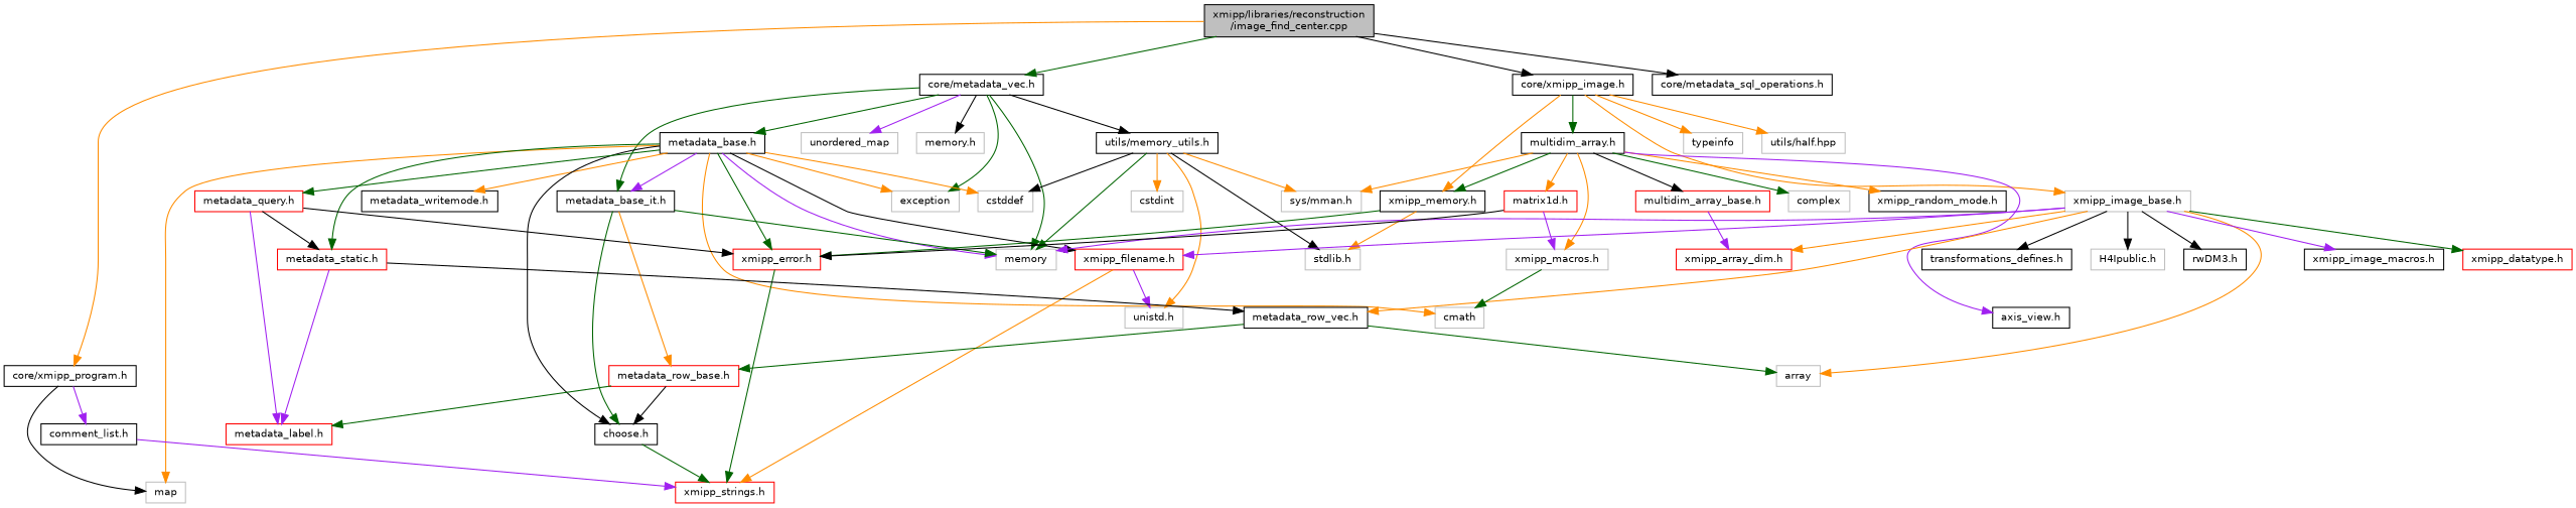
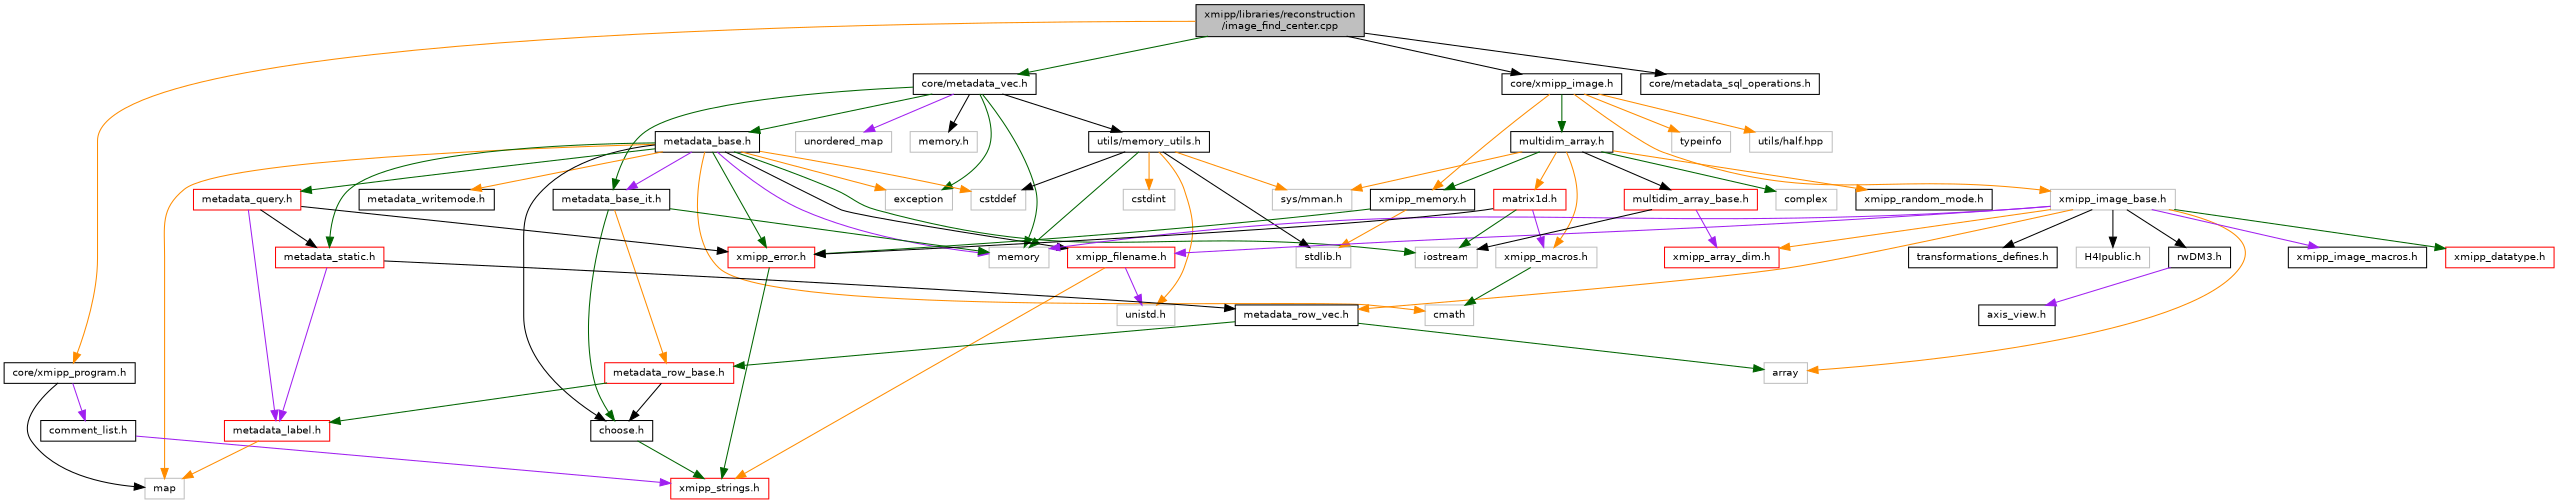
  digraph {
    node [color=black fillcolor=white fontname=Helvetica fontsize=10 shape=record style=filled]
    edge [color=darkgreen fontname=Helvetica fontsize=10 labelfontname=Helvetica labelfontsize=10 style=solid]
    n1 [fillcolor=grey75 fontcolor=black height=0.2 label="xmipp/libraries/reconstruction\l/image_find_center.cpp" width=0.4]
    n2 [height=0.2 label="core/metadata_vec.h" width=0.4]
    n3 [height=0.2 label="core/xmipp_program.h" width=0.4]
    n4 [height=0.2 label="core/xmipp_image.h" width=0.4]
    n5 [height=0.2 label="core/metadata_sql_operations.h" width=0.4]
    n6 [color=grey75 height=0.2 label=memory width=0.4]
    n7 [color=grey75 height=0.2 label=exception width=0.4]
    n8 [color=grey75 height=0.2 label=unordered_map width=0.4]
    n9 [color=grey75 height=0.2 label="memory.h" width=0.4]
    n10 [height=0.2 label="metadata_base.h" width=0.4]
    n11 [height=0.2 label="metadata_base_it.h" width=0.4]
    n12 [height=0.2 label="utils/memory_utils.h" width=0.4]
    n13 [color=grey75 height=0.2 label=map width=0.4]
    n14 [height=0.2 label="comment_list.h" width=0.4]
    n15 [color=grey75 height=0.2 label=typeinfo width=0.4]
    n16 [height=0.2 label="multidim_array.h" width=0.4]
    n17 [height=0.2 label="xmipp_memory.h" width=0.4]
    n18 [color=grey75 height=0.2 label="xmipp_image_base.h" width=0.4]
    n19 [color=grey75 height=0.2 label="utils/half.hpp" width=0.4]
    n20 [color=grey75 height=0.2 label=cstddef width=0.4]
    n21 [color=grey75 height=0.2 label=cmath width=0.4]
+   n22 [color=grey75 height=0.2 label=iostream width=0.4]
    n23 [color=red height=0.2 label="xmipp_error.h" width=0.4]
    n24 [color=red height=0.2 label="xmipp_filename.h" width=0.4]
    n25 [height=0.2 label="metadata_writemode.h" width=0.4]
    n26 [height=0.2 label="choose.h" width=0.4]
    n27 [color=red height=0.2 label="metadata_static.h" width=0.4]
    n28 [color=red height=0.2 label="metadata_query.h" width=0.4]
    n29 [color=red height=0.2 label="metadata_row_base.h" width=0.4]
    n30 [color=grey75 height=0.2 label="unistd.h" width=0.4]
    n31 [color=grey75 height=0.2 label="stdlib.h" width=0.4]
    n32 [color=grey75 height=0.2 label=cstdint width=0.4]
    n33 [color=grey75 height=0.2 label="sys/mman.h" width=0.4]
    n34 [color=red height=0.2 label="xmipp_strings.h" width=0.4]
    n35 [color=red height=0.2 label="metadata_label.h" width=0.4]
    n36 [height=0.2 label="metadata_row_vec.h" width=0.4]
    n37 [color=grey75 height=0.2 label=array width=0.4]
    n38 [color=grey75 height=0.2 label="xmipp_macros.h" width=0.4]
    n39 [color=grey75 height=0.2 label=complex width=0.4]
    n40 [color=red height=0.2 label="matrix1d.h" width=0.4]
    n41 [height=0.2 label="xmipp_random_mode.h" width=0.4]
    n42 [color=red height=0.2 label="multidim_array_base.h" width=0.4]
    n43 [height=0.2 label="axis_view.h" width=0.4]
    n44 [color=red height=0.2 label="xmipp_array_dim.h" width=0.4]
    n45 [height=0.2 label="xmipp_image_macros.h" width=0.4]
    n46 [color=red height=0.2 label="xmipp_datatype.h" width=0.4]
    n47 [height=0.2 label="transformations_defines.h" width=0.4]
    n48 [color=grey75 height=0.2 label="H4Ipublic.h" width=0.4]
    n49 [height=0.2 label="rwDM3.h" width=0.4]
    n1 -> n2
    n1 -> n3 [color=darkorange]
    n1 -> n4 [color=black]
    n1 -> n5 [color=black]
    n2 -> n6
    n2 -> n7
    n2 -> n8 [color=purple]
    n2 -> n9 [color=black]
    n2 -> n10
    n2 -> n11
    n2 -> n12 [color=black]
    n3 -> n13 [color=black]
    n3 -> n14 [color=purple]
    n4 -> n15 [color=darkorange]
    n4 -> n16
    n4 -> n17 [color=darkorange]
    n4 -> n18 [color=darkorange]
    n4 -> n19 [color=darkorange]
    n10 -> n6 [color=purple]
    n10 -> n7 [color=darkorange]
    n10 -> n11 [color=purple]
    n10 -> n13 [color=darkorange]
    n10 -> n20 [color=darkorange]
    n10 -> n21 [color=darkorange]
+   n10 -> n22
    n10 -> n23
    n10 -> n24 [color=black]
    n10 -> n25 [color=darkorange]
    n10 -> n26 [color=black]
    n10 -> n27
    n10 -> n28
    n11 -> n6
    n11 -> n26
    n11 -> n29 [color=darkorange]
    n12 -> n6
    n12 -> n20 [color=black]
    n12 -> n30 [color=darkorange]
    n12 -> n31 [color=black]
    n12 -> n32 [color=darkorange]
    n12 -> n33 [color=darkorange]
    n14 -> n34 [color=purple]
    n16 -> n17
    n16 -> n33 [color=darkorange]
    n16 -> n38 [color=darkorange]
    n16 -> n39
    n16 -> n40 [color=darkorange]
    n16 -> n41 [color=darkorange]
    n16 -> n42 [color=black]
-   n16 -> n43 [color=purple]
+   n49 -> n43 [color=purple]
    n17 -> n23
    n17 -> n31 [color=darkorange]
    n18 -> n6 [color=purple]
    n18 -> n24 [color=purple]
    n18 -> n36 [color=darkorange]
    n18 -> n37 [color=darkorange]
    n18 -> n44 [color=darkorange]
    n18 -> n45 [color=purple]
    n18 -> n46
    n18 -> n47 [color=black]
    n18 -> n48 [color=black]
    n18 -> n49 [color=black]
    n23 -> n34
    n24 -> n30 [color=purple]
    n24 -> n34 [color=darkorange]
    n26 -> n34
    n27 -> n35 [color=purple]
    n27 -> n36 [color=black]
    n28 -> n23 [color=black]
    n28 -> n27 [color=black]
    n28 -> n35 [color=purple]
    n29 -> n26 [color=black]
    n29 -> n35
+   n35 -> n13 [color=darkorange]
    n36 -> n29
    n36 -> n37
    n38 -> n21
+   n40 -> n22
    n40 -> n23 [color=black]
    n40 -> n38 [color=purple]
+   n42 -> n22 [color=black]
    n42 -> n44 [color=purple]
  }
